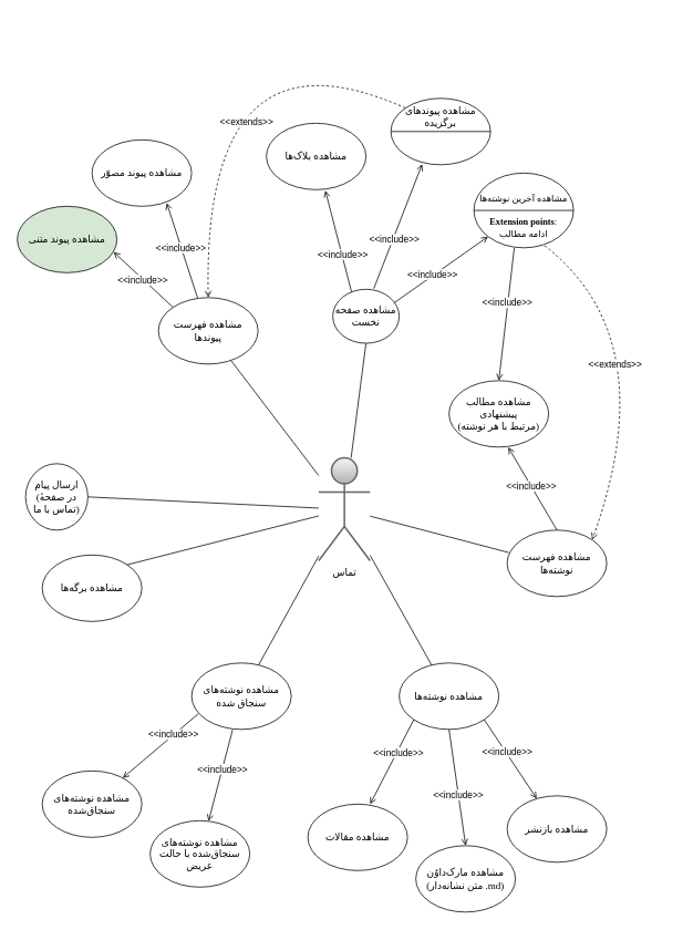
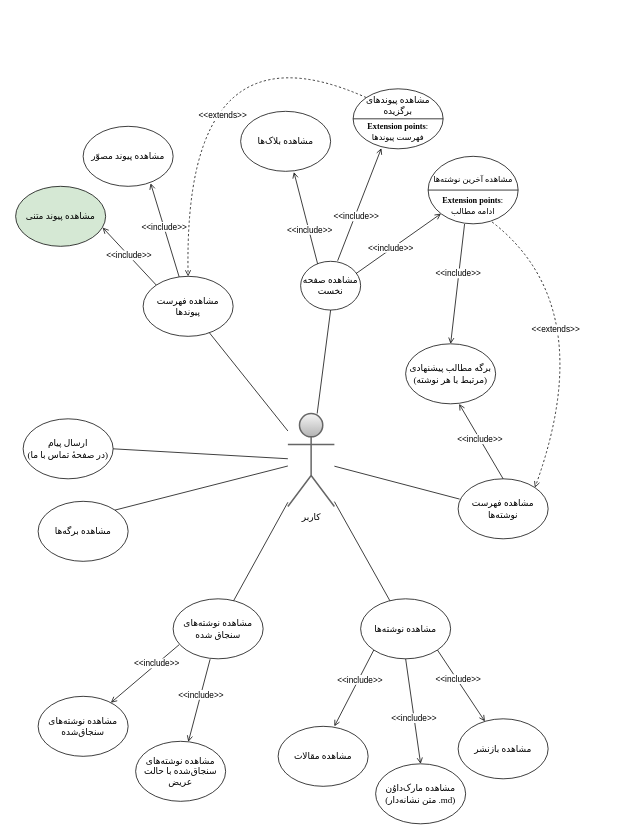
  <mxCell id="0" />
  <mxCell id="1" parent="0" />
- <mxCell id="2" value="&lt;font style=&quot;font-size: 12px&quot; face=&quot;IRANSans&quot;&gt;تماس&lt;br&gt;&lt;/font&gt;" style="shape=umlActor;verticalLabelPosition=bottom;verticalAlign=top;html=1;outlineConnect=0;comic=0;strokeWidth=2;fillColor=#f5f5f5;strokeColor=#666666;gradientColor=#b3b3b3;" parent="1" vertex="1"><mxGeometry x="383" y="550.92" width="62" height="124" as="geometry" /></mxCell>
+ <mxCell id="2" value="&lt;font style=&quot;font-size: 12px&quot; face=&quot;IRANSans&quot;&gt;کاربر&lt;br&gt;&lt;/font&gt;" style="shape=umlActor;verticalLabelPosition=bottom;verticalAlign=top;html=1;outlineConnect=0;comic=0;strokeWidth=2;fillColor=#f5f5f5;strokeColor=#666666;gradientColor=#b3b3b3;" parent="1" vertex="1"><mxGeometry x="383" y="550.92" width="62" height="124" as="geometry" /></mxCell>
  <mxCell id="3" value="&lt;p&gt;&lt;font face=&quot;IRANSans&quot;&gt;مشاهده فهرست نوشته‌ها&lt;/font&gt;&lt;/p&gt;" style="ellipse;whiteSpace=wrap;html=1;" parent="1" vertex="1"><mxGeometry x="610" y="637.92" width="120" height="80" as="geometry" /></mxCell>
  <mxCell id="4" value="&lt;p&gt;&lt;font face=&quot;IRANSans&quot;&gt;مشاهده صفحه نخست&lt;br&gt;&lt;/font&gt;&lt;/p&gt;" style="ellipse;whiteSpace=wrap;html=1;" parent="1" vertex="1"><mxGeometry x="400" y="347.92" width="80" height="65" as="geometry" /></mxCell>
- <mxCell id="5" value="&lt;p&gt;&lt;font face=&quot;IRANSans&quot;&gt;مشاهده فهرست پیوندها&lt;br&gt;&lt;/font&gt;&lt;/p&gt;" style="ellipse;whiteSpace=wrap;html=1;" parent="1" vertex="1"><mxGeometry x="190" y="357.92" width="120" height="80" as="geometry" /></mxCell>
+ <mxCell id="5" value="&lt;p&gt;&lt;font face=&quot;IRANSans&quot;&gt;مشاهده فهرست پیوندها&lt;br&gt;&lt;/font&gt;&lt;/p&gt;" style="ellipse;whiteSpace=wrap;html=1;" parent="1" vertex="1"><mxGeometry x="190" y="367.92" width="120" height="80" as="geometry" /></mxCell>
  <mxCell id="6" value="&lt;p&gt;&lt;font face=&quot;IRANSans&quot;&gt;مشاهده نوشته‌های&lt;br&gt;سنجاق شده&lt;br&gt;&lt;/font&gt;&lt;/p&gt;" style="ellipse;whiteSpace=wrap;html=1;" parent="1" vertex="1"><mxGeometry x="230" y="797.92" width="120" height="80" as="geometry" /></mxCell>
- <mxCell id="7" value="&lt;p&gt;&lt;font face=&quot;IRANSans&quot;&gt;ارسال پیام&lt;br&gt;(در صفحۀ تماس با ما)&lt;br&gt;&lt;/font&gt;&lt;/p&gt;" style="ellipse;whiteSpace=wrap;html=1;" parent="1" vertex="1"><mxGeometry x="30" y="557.92" width="75" height="80" as="geometry" /></mxCell>
+ <mxCell id="7" value="&lt;p&gt;&lt;font face=&quot;IRANSans&quot;&gt;ارسال پیام&lt;br&gt;(در صفحۀ تماس با ما)&lt;br&gt;&lt;/font&gt;&lt;/p&gt;" style="ellipse;whiteSpace=wrap;html=1;" parent="1" vertex="1"><mxGeometry x="30" y="557.92" width="120" height="80" as="geometry" /></mxCell>
  <mxCell id="8" value="&lt;p&gt;&lt;font face=&quot;IRANSans&quot;&gt;مشاهده برگه‌ها&lt;br&gt;&lt;/font&gt;&lt;/p&gt;" style="ellipse;whiteSpace=wrap;html=1;" parent="1" vertex="1"><mxGeometry x="50" y="667.92" width="120" height="80" as="geometry" /></mxCell>
  <mxCell id="9" value="&lt;p&gt;&lt;font face=&quot;IRANSans&quot;&gt;مشاهده نوشته‌ها&lt;br&gt;&lt;/font&gt;&lt;/p&gt;" style="ellipse;whiteSpace=wrap;html=1;" parent="1" vertex="1"><mxGeometry x="480" y="797.92" width="120" height="80" as="geometry" /></mxCell>
  <mxCell id="10" value="" style="endArrow=none;html=1;" parent="1" source="2" target="6" edge="1"><mxGeometry width="50" height="50" relative="1" as="geometry"><mxPoint x="333" y="670" as="sourcePoint" /><mxPoint x="910" y="441.92" as="targetPoint" /></mxGeometry></mxCell>
  <mxCell id="11" value="" style="endArrow=none;html=1;entryX=1;entryY=0;entryDx=0;entryDy=0;" parent="1" source="2" target="8" edge="1"><mxGeometry width="50" height="50" relative="1" as="geometry"><mxPoint x="313" y="630" as="sourcePoint" /><mxPoint x="530" y="707.92" as="targetPoint" /></mxGeometry></mxCell>
  <mxCell id="12" value="" style="endArrow=none;html=1;" parent="1" source="2" target="9" edge="1"><mxGeometry width="50" height="50" relative="1" as="geometry"><mxPoint x="463" y="660" as="sourcePoint" /><mxPoint x="910" y="441.92" as="targetPoint" /></mxGeometry></mxCell>
  <mxCell id="13" value="" style="endArrow=none;html=1;entryX=0.017;entryY=0.338;entryDx=0;entryDy=0;entryPerimeter=0;" parent="1" source="2" target="3" edge="1"><mxGeometry width="50" height="50" relative="1" as="geometry"><mxPoint x="473" y="613" as="sourcePoint" /><mxPoint x="871.351" y="311.332" as="targetPoint" /></mxGeometry></mxCell>
  <mxCell id="14" value="" style="endArrow=none;html=1;" parent="1" source="2" target="5" edge="1"><mxGeometry width="50" height="50" relative="1" as="geometry"><mxPoint x="373" y="510" as="sourcePoint" /><mxPoint x="260" y="441.92" as="targetPoint" /></mxGeometry></mxCell>
  <mxCell id="15" value="" style="endArrow=none;html=1;entryX=1;entryY=0.5;entryDx=0;entryDy=0;" parent="1" source="2" target="7" edge="1"><mxGeometry width="50" height="50" relative="1" as="geometry"><mxPoint x="323" y="570" as="sourcePoint" /><mxPoint x="320" y="587.92" as="targetPoint" /></mxGeometry></mxCell>
  <mxCell id="16" value="" style="endArrow=none;html=1;entryX=0.5;entryY=1;entryDx=0;entryDy=0;" parent="1" source="2" target="4" edge="1"><mxGeometry width="50" height="50" relative="1" as="geometry"><mxPoint x="585" y="441.92" as="sourcePoint" /><mxPoint x="300.04" y="311.92" as="targetPoint" /></mxGeometry></mxCell>
  <mxCell id="17" style="edgeStyle=none;curved=1;sketch=0;orthogonalLoop=1;jettySize=auto;html=1;exitX=0.71;exitY=0.972;exitDx=0;exitDy=0;entryX=1;entryY=0;entryDx=0;entryDy=0;dashed=1;endArrow=open;endFill=0;exitPerimeter=0;" parent="1" source="53" target="3" edge="1"><mxGeometry relative="1" as="geometry"><mxPoint x="662.426" y="276.204" as="sourcePoint" /><Array as="points"><mxPoint x="800" y="407.92" /></Array></mxGeometry></mxCell>
  <mxCell id="18" value="&amp;lt;&amp;lt;extends&amp;gt;&amp;gt;" style="edgeLabel;html=1;align=center;verticalAlign=middle;resizable=0;points=[];" parent="17" vertex="1" connectable="0"><mxGeometry x="0.19" y="-53" relative="1" as="geometry"><mxPoint x="16.5" y="-25.55" as="offset" /></mxGeometry></mxCell>
  <mxCell id="19" value="" style="endArrow=open;html=1;exitX=0.925;exitY=0.25;exitDx=0;exitDy=0;entryX=0;entryY=1;entryDx=0;entryDy=0;endFill=0;exitPerimeter=0;" parent="1" source="4" target="53" edge="1"><mxGeometry width="50" height="50" relative="1" as="geometry"><mxPoint x="300" y="187.92" as="sourcePoint" /><mxPoint x="590" y="284.96" as="targetPoint" /></mxGeometry></mxCell>
  <mxCell id="20" value="&amp;lt;&amp;lt;include&amp;gt;&amp;gt;" style="edgeLabel;html=1;align=center;verticalAlign=middle;resizable=0;points=[];" parent="19" vertex="1" connectable="0"><mxGeometry x="-0.173" y="2" relative="1" as="geometry"><mxPoint as="offset" /></mxGeometry></mxCell>
  <mxCell id="21" value="&lt;p&gt;&lt;font face=&quot;IRANSans&quot;&gt;مشاهده بلاک‌ها&lt;br&gt;&lt;/font&gt;&lt;/p&gt;" style="ellipse;whiteSpace=wrap;html=1;" parent="1" vertex="1"><mxGeometry x="320" y="147.92" width="120" height="80" as="geometry" /></mxCell>
  <mxCell id="22" value="" style="endArrow=open;html=1;entryX=0.592;entryY=1.013;entryDx=0;entryDy=0;exitX=0.283;exitY=0.05;exitDx=0;exitDy=0;exitPerimeter=0;entryPerimeter=0;endFill=0;" parent="1" source="4" target="21" edge="1"><mxGeometry width="50" height="50" relative="1" as="geometry"><mxPoint x="639" y="131.92" as="sourcePoint" /><mxPoint x="677.574" y="199.636" as="targetPoint" /></mxGeometry></mxCell>
  <mxCell id="23" value="&amp;lt;&amp;lt;include&amp;gt;&amp;gt;" style="edgeLabel;html=1;align=center;verticalAlign=middle;resizable=0;points=[];" parent="22" vertex="1" connectable="0"><mxGeometry x="-0.253" y="-1" relative="1" as="geometry"><mxPoint as="offset" /></mxGeometry></mxCell>
  <mxCell id="24" style="edgeStyle=none;orthogonalLoop=1;jettySize=auto;html=1;exitX=0;exitY=0;exitDx=0;exitDy=0;entryX=0.5;entryY=0;entryDx=0;entryDy=0;endArrow=open;endFill=0;curved=1;dashed=1;" parent="1" source="57" target="5" edge="1"><mxGeometry relative="1" as="geometry"><mxPoint x="450.574" y="141.716" as="sourcePoint" /><Array as="points"><mxPoint x="243" y="20" /></Array></mxGeometry></mxCell>
  <mxCell id="25" value="&amp;lt;&amp;lt;extends&amp;gt;&amp;gt;" style="edgeLabel;html=1;align=center;verticalAlign=middle;resizable=0;points=[];" parent="24" vertex="1" connectable="0"><mxGeometry x="0.305" y="64" relative="1" as="geometry"><mxPoint x="-14" as="offset" /></mxGeometry></mxCell>
  <mxCell id="26" value="" style="endArrow=open;html=1;exitX=0.617;exitY=-0.012;exitDx=0;exitDy=0;entryX=0.314;entryY=0.99;entryDx=0;entryDy=0;entryPerimeter=0;endFill=0;exitPerimeter=0;" parent="1" source="4" target="57" edge="1"><mxGeometry width="50" height="50" relative="1" as="geometry"><mxPoint x="385" y="257.92" as="sourcePoint" /><mxPoint x="520" y="217.92" as="targetPoint" /></mxGeometry></mxCell>
  <mxCell id="27" value="&amp;lt;&amp;lt;include&amp;gt;&amp;gt;" style="edgeLabel;html=1;align=center;verticalAlign=middle;resizable=0;points=[];" parent="26" vertex="1" connectable="0"><mxGeometry x="-0.201" y="-1" relative="1" as="geometry"><mxPoint as="offset" /></mxGeometry></mxCell>
  <mxCell id="28" value="&lt;p&gt;&lt;font face=&quot;IRANSans&quot;&gt;مشاهده مارک‌داوُن&lt;br&gt;(متن نشانه‌دار .md)&lt;br&gt;&lt;/font&gt;&lt;/p&gt;" style="ellipse;whiteSpace=wrap;html=1;" parent="1" vertex="1"><mxGeometry x="500" y="1017.92" width="120" height="80" as="geometry" /></mxCell>
  <mxCell id="29" value="&lt;p&gt;&lt;font face=&quot;IRANSans&quot;&gt;مشاهده مقالات&lt;br&gt;&lt;/font&gt;&lt;/p&gt;" style="ellipse;whiteSpace=wrap;html=1;" parent="1" vertex="1"><mxGeometry x="370" y="967.92" width="120" height="80" as="geometry" /></mxCell>
  <mxCell id="30" value="&lt;p&gt;&lt;font face=&quot;IRANSans&quot;&gt;مشاهده بازنشر&lt;br&gt;&lt;/font&gt;&lt;/p&gt;" style="ellipse;whiteSpace=wrap;html=1;" parent="1" vertex="1"><mxGeometry x="610" y="957.92" width="120" height="80" as="geometry" /></mxCell>
  <mxCell id="31" value="" style="endArrow=open;html=1;entryX=0.5;entryY=0;entryDx=0;entryDy=0;exitX=0.5;exitY=1;exitDx=0;exitDy=0;endFill=0;" parent="1" source="9" target="28" edge="1"><mxGeometry width="50" height="50" relative="1" as="geometry"><mxPoint x="1017.52" y="342.92" as="sourcePoint" /><mxPoint x="960" y="232.92" as="targetPoint" /></mxGeometry></mxCell>
  <mxCell id="32" value="&amp;lt;&amp;lt;include&amp;gt;&amp;gt;" style="edgeLabel;html=1;align=center;verticalAlign=middle;resizable=0;points=[];" parent="31" vertex="1" connectable="0"><mxGeometry x="0.117" y="-1" relative="1" as="geometry"><mxPoint as="offset" /></mxGeometry></mxCell>
  <mxCell id="33" value="" style="endArrow=open;html=1;endFill=0;exitX=1;exitY=1;exitDx=0;exitDy=0;" parent="1" source="9" target="30" edge="1"><mxGeometry width="50" height="50" relative="1" as="geometry"><mxPoint x="1000" y="540.24" as="sourcePoint" /><mxPoint x="1071.6" y="401.92" as="targetPoint" /></mxGeometry></mxCell>
  <mxCell id="34" value="&amp;lt;&amp;lt;include&amp;gt;&amp;gt;" style="edgeLabel;html=1;align=center;verticalAlign=middle;resizable=0;points=[];" parent="33" vertex="1" connectable="0"><mxGeometry x="-0.186" y="1" relative="1" as="geometry"><mxPoint as="offset" /></mxGeometry></mxCell>
  <mxCell id="35" value="" style="endArrow=open;html=1;exitX=0;exitY=1;exitDx=0;exitDy=0;entryX=0.625;entryY=0;entryDx=0;entryDy=0;endFill=0;entryPerimeter=0;" parent="1" source="9" target="29" edge="1"><mxGeometry width="50" height="50" relative="1" as="geometry"><mxPoint x="995.8" y="420.56" as="sourcePoint" /><mxPoint x="1070.41" y="332.718" as="targetPoint" /></mxGeometry></mxCell>
  <mxCell id="36" value="&amp;lt;&amp;lt;include&amp;gt;&amp;gt;" style="edgeLabel;html=1;align=center;verticalAlign=middle;resizable=0;points=[];" parent="35" vertex="1" connectable="0"><mxGeometry x="-0.228" y="1" relative="1" as="geometry"><mxPoint as="offset" /></mxGeometry></mxCell>
- <mxCell id="37" value="&lt;p&gt;&lt;font face=&quot;IRANSans&quot;&gt;مشاهده مطالب پیشنهادی&lt;br&gt;(مرتبط با هر نوشته)&lt;br&gt;&lt;/font&gt;&lt;/p&gt;" style="ellipse;whiteSpace=wrap;html=1;" parent="1" vertex="1"><mxGeometry x="540" y="457.92" width="120" height="80" as="geometry" /></mxCell>
+ <mxCell id="37" value="&lt;p&gt;&lt;font face=&quot;IRANSans&quot;&gt;برگه مطالب پیشنهادی&lt;br&gt;(مرتبط با هر نوشته)&lt;br&gt;&lt;/font&gt;&lt;/p&gt;" style="ellipse;whiteSpace=wrap;html=1;" parent="1" vertex="1"><mxGeometry x="540" y="457.92" width="120" height="80" as="geometry" /></mxCell>
  <mxCell id="38" value="" style="endArrow=open;html=1;exitX=0.5;exitY=0;exitDx=0;exitDy=0;endFill=0;entryX=0.595;entryY=1.003;entryDx=0;entryDy=0;entryPerimeter=0;" parent="1" source="3" target="37" edge="1"><mxGeometry width="50" height="50" relative="1" as="geometry"><mxPoint x="892" y="160.96" as="sourcePoint" /><mxPoint x="851.04" y="301.92" as="targetPoint" /></mxGeometry></mxCell>
  <mxCell id="39" value="&amp;lt;&amp;lt;include&amp;gt;&amp;gt;" style="edgeLabel;html=1;align=center;verticalAlign=middle;resizable=0;points=[];" parent="38" vertex="1" connectable="0"><mxGeometry x="-0.355" y="1" relative="1" as="geometry"><mxPoint x="-12.33" y="-22.4" as="offset" /></mxGeometry></mxCell>
  <mxCell id="40" value="&lt;p&gt;&lt;font face=&quot;IRANSans&quot;&gt;مشاهده پیوند متنی&lt;/font&gt;&lt;/p&gt;" style="ellipse;whiteSpace=wrap;html=1;fillColor=#d5e8d4;" parent="1" vertex="1"><mxGeometry x="20" y="247.92" width="120" height="80" as="geometry" /></mxCell>
  <mxCell id="41" value="&lt;p&gt;&lt;font face=&quot;IRANSans&quot;&gt;مشاهده پیوند مصوّر&lt;br&gt;&lt;/font&gt;&lt;/p&gt;" style="ellipse;whiteSpace=wrap;html=1;" parent="1" vertex="1"><mxGeometry x="110" y="167.92" width="120" height="80" as="geometry" /></mxCell>
  <mxCell id="42" value="" style="endArrow=open;html=1;entryX=0.967;entryY=0.688;entryDx=0;entryDy=0;exitX=0;exitY=0;exitDx=0;exitDy=0;endFill=0;entryPerimeter=0;" parent="1" source="5" target="40" edge="1"><mxGeometry width="50" height="50" relative="1" as="geometry"><mxPoint x="157.574" y="470.204" as="sourcePoint" /><mxPoint x="112.426" y="539.636" as="targetPoint" /></mxGeometry></mxCell>
  <mxCell id="43" value="&amp;lt;&amp;lt;include&amp;gt;&amp;gt;" style="edgeLabel;html=1;align=center;verticalAlign=middle;resizable=0;points=[];" parent="42" vertex="1" connectable="0"><mxGeometry x="0.291" y="-1" relative="1" as="geometry"><mxPoint x="8.14" y="10.34" as="offset" /></mxGeometry></mxCell>
  <mxCell id="44" value="" style="endArrow=open;html=1;endFill=0;entryX=0.75;entryY=0.95;entryDx=0;entryDy=0;entryPerimeter=0;" parent="1" source="5" target="41" edge="1"><mxGeometry width="50" height="50" relative="1" as="geometry"><mxPoint x="206" y="618.96" as="sourcePoint" /><mxPoint x="122.426" y="689.636" as="targetPoint" /></mxGeometry></mxCell>
  <mxCell id="45" value="&amp;lt;&amp;lt;include&amp;gt;&amp;gt;" style="edgeLabel;html=1;align=center;verticalAlign=middle;resizable=0;points=[];" parent="44" vertex="1" connectable="0"><mxGeometry x="0.194" y="-1" relative="1" as="geometry"><mxPoint x="0.96" y="7.88" as="offset" /></mxGeometry></mxCell>
  <mxCell id="46" value="&lt;p&gt;&lt;font face=&quot;IRANSans&quot;&gt;مشاهده نوشته‌های سنجاق‌شده&lt;br&gt;&lt;/font&gt;&lt;/p&gt;" style="ellipse;whiteSpace=wrap;html=1;" parent="1" vertex="1"><mxGeometry x="50" y="927.92" width="120" height="80" as="geometry" /></mxCell>
  <mxCell id="47" value="&lt;p&gt;&lt;font face=&quot;IRANSans&quot;&gt;مشاهده نوشته‌های سنجاق‌شده با حالت عریض&lt;br&gt;&lt;/font&gt;&lt;/p&gt;" style="ellipse;whiteSpace=wrap;html=1;" parent="1" vertex="1"><mxGeometry x="180" y="987.92" width="120" height="80" as="geometry" /></mxCell>
  <mxCell id="48" value="" style="endArrow=open;html=1;endFill=0;exitX=0.066;exitY=0.766;exitDx=0;exitDy=0;exitPerimeter=0;" parent="1" source="6" target="46" edge="1"><mxGeometry width="50" height="50" relative="1" as="geometry"><mxPoint x="982.426" y="470.204" as="sourcePoint" /><mxPoint x="1059.16" y="559.76" as="targetPoint" /></mxGeometry></mxCell>
  <mxCell id="49" value="&amp;lt;&amp;lt;include&amp;gt;&amp;gt;" style="edgeLabel;html=1;align=center;verticalAlign=middle;resizable=0;points=[];" parent="48" vertex="1" connectable="0"><mxGeometry x="-0.351" y="-1" relative="1" as="geometry"><mxPoint as="offset" /></mxGeometry></mxCell>
  <mxCell id="50" value="" style="endArrow=open;html=1;endFill=0;exitX=0.411;exitY=1.007;exitDx=0;exitDy=0;exitPerimeter=0;" parent="1" source="6" target="47" edge="1"><mxGeometry width="50" height="50" relative="1" as="geometry"><mxPoint x="849.04" y="716.96" as="sourcePoint" /><mxPoint x="1010" y="717.92" as="targetPoint" /></mxGeometry></mxCell>
  <mxCell id="51" value="&amp;lt;&amp;lt;include&amp;gt;&amp;gt;" style="edgeLabel;html=1;align=center;verticalAlign=middle;resizable=0;points=[];" parent="50" vertex="1" connectable="0"><mxGeometry x="-0.137" relative="1" as="geometry"><mxPoint as="offset" /></mxGeometry></mxCell>
  <mxCell id="52" value="" style="group" parent="1" vertex="1" connectable="0"><mxGeometry x="570" y="207.92" width="120" height="90" as="geometry" /></mxCell>
  <mxCell id="53" value="&lt;span style=&quot;font-family: &amp;#34;iransans&amp;#34; ; font-size: 11px&quot;&gt;&lt;br&gt;&lt;/span&gt;" style="shape=lineEllipse;perimeter=ellipsePerimeter;whiteSpace=wrap;html=1;backgroundOutline=1;" parent="52" vertex="1"><mxGeometry width="120" height="90" as="geometry" /></mxCell>
  <mxCell id="54" value="&lt;font face=&quot;iransans&quot;&gt;&lt;span style=&quot;font-size: 11px&quot;&gt;&lt;b&gt;Extension points&lt;/b&gt;:&lt;br&gt;ادامه مطالب&lt;br&gt;&lt;/span&gt;&lt;/font&gt;" style="text;html=1;strokeColor=none;fillColor=none;align=center;verticalAlign=middle;whiteSpace=wrap;rounded=0;" parent="52" vertex="1"><mxGeometry x="10" y="50" width="100" height="30" as="geometry" /></mxCell>
  <mxCell id="55" value="&lt;span style=&quot;font-family: &amp;#34;iransans&amp;#34; ; font-size: 11px&quot;&gt;مشاهده آخرین نوشته‌ها&lt;/span&gt;" style="text;html=1;strokeColor=none;fillColor=none;align=center;verticalAlign=middle;whiteSpace=wrap;rounded=0;" parent="52" vertex="1"><mxGeometry x="5" y="20" width="110" height="20" as="geometry" /></mxCell>
  <mxCell id="56" value="" style="group" parent="1" vertex="1" connectable="0"><mxGeometry x="470" y="117.92" width="120" height="80" as="geometry" /></mxCell>
  <mxCell id="57" value="" style="shape=lineEllipse;perimeter=ellipsePerimeter;whiteSpace=wrap;html=1;backgroundOutline=1;" parent="56" vertex="1"><mxGeometry width="120" height="80" as="geometry" /></mxCell>
  <mxCell id="58" value="&lt;span style=&quot;font-family: &amp;#34;iransans&amp;#34;&quot;&gt;مشاهده پیوندهای برگزیده&lt;/span&gt;" style="text;html=1;strokeColor=none;fillColor=none;align=center;verticalAlign=middle;whiteSpace=wrap;rounded=0;" parent="56" vertex="1"><mxGeometry x="10" y="12" width="100" height="20" as="geometry" /></mxCell>
+ <mxCell id="59" value="&lt;font face=&quot;iransans&quot;&gt;&lt;span style=&quot;font-size: 11px&quot;&gt;&lt;b&gt;Extension points&lt;/b&gt;:&lt;br&gt;فهرست پیوندها&lt;br&gt;&lt;/span&gt;&lt;/font&gt;" style="text;html=1;strokeColor=none;fillColor=none;align=center;verticalAlign=middle;whiteSpace=wrap;rounded=0;" parent="56" vertex="1"><mxGeometry x="10" y="42" width="100" height="30" as="geometry" /></mxCell>
  <mxCell id="60" value="" style="endArrow=open;html=1;exitX=0.405;exitY=1.003;exitDx=0;exitDy=0;endFill=0;entryX=0.5;entryY=0;entryDx=0;entryDy=0;exitPerimeter=0;" parent="1" source="53" target="37" edge="1"><mxGeometry width="50" height="50" relative="1" as="geometry"><mxPoint x="620" y="287.92" as="sourcePoint" /><mxPoint x="1019.96" y="225.6" as="targetPoint" /></mxGeometry></mxCell>
  <mxCell id="61" value="&amp;lt;&amp;lt;include&amp;gt;&amp;gt;" style="edgeLabel;html=1;align=center;verticalAlign=middle;resizable=0;points=[];" parent="60" vertex="1" connectable="0"><mxGeometry x="-0.184" y="-1" relative="1" as="geometry"><mxPoint as="offset" /></mxGeometry></mxCell>
